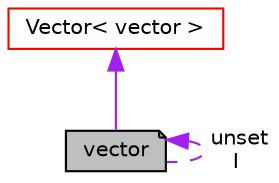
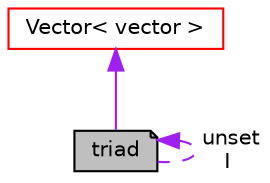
  digraph {
    node [fontname=Helvetica fontsize=10]
    edge [color=purple dir=back fontname=Helvetica fontsize=10 labelfontname=Helvetica labelfontsize=10]
-   n1 [color=black fillcolor=grey75 fontcolor=black height=0.2 label=vector shape=note style=filled width=0.4]
+   n1 [color=black fillcolor=grey75 fontcolor=black height=0.2 label=triad shape=note style=filled width=0.4]
    n2 [color=red height=0.2 label="Vector\< vector \>" shape=box width=0.4]
    n1 -> n1 [label=" unset\nI" style=dashed]
    n2 -> n1 [style=solid]
  }
